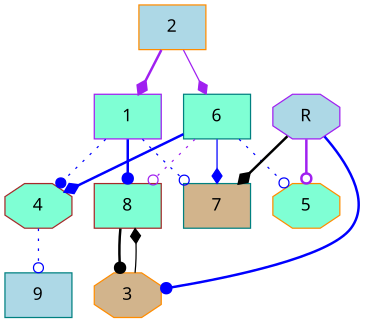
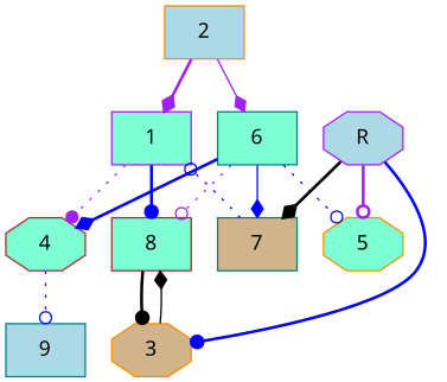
  digraph {
    fontname="Noto Sans"
    node [color=teal fillcolor=aquamarine fontname="Noto Sans" shape=box style=filled]
    edge [arrowhead=diamond color=blue fontname="Noto Sans" style=bold]
    1 [color=purple]
    4 [color=brown shape=octagon]
    8 [color=brown]
    9 [fillcolor=lightblue]
    3 [color=darkorange fillcolor=tan shape=octagon]
    2 [color=darkorange fillcolor=lightblue]
    6
    5 [color=darkorange shape=octagon]
    7 [fillcolor=tan]
    R [color=purple fillcolor=lightblue shape=octagon]
-   1 -> 4 [arrowhead=dot style=dotted]
+   1 -> 4 [arrowhead=dot color=purple style=dotted]
    1 -> 8 [arrowhead=dot]
    4 -> 9 [arrowhead=odot style=dotted]
    8 -> 3 [arrowhead=dot color=black]
    3 -> 8 [color=black style=solid]
    2 -> 1 [color=purple]
    2 -> 6 [color=purple style=solid]
    6 -> 4
    6 -> 8 [arrowhead=odot color=purple style=dotted]
    6 -> 5 [arrowhead=odot style=dotted]
    6 -> 7 [style=solid]
-   1 -> 7 [arrowhead=odot style=dotted]
+   7 -> 1 [arrowhead=odot style=dotted]
    R -> 3 [arrowhead=dot]
    R -> 5 [arrowhead=odot color=purple]
    R -> 7 [color=black]
  }
